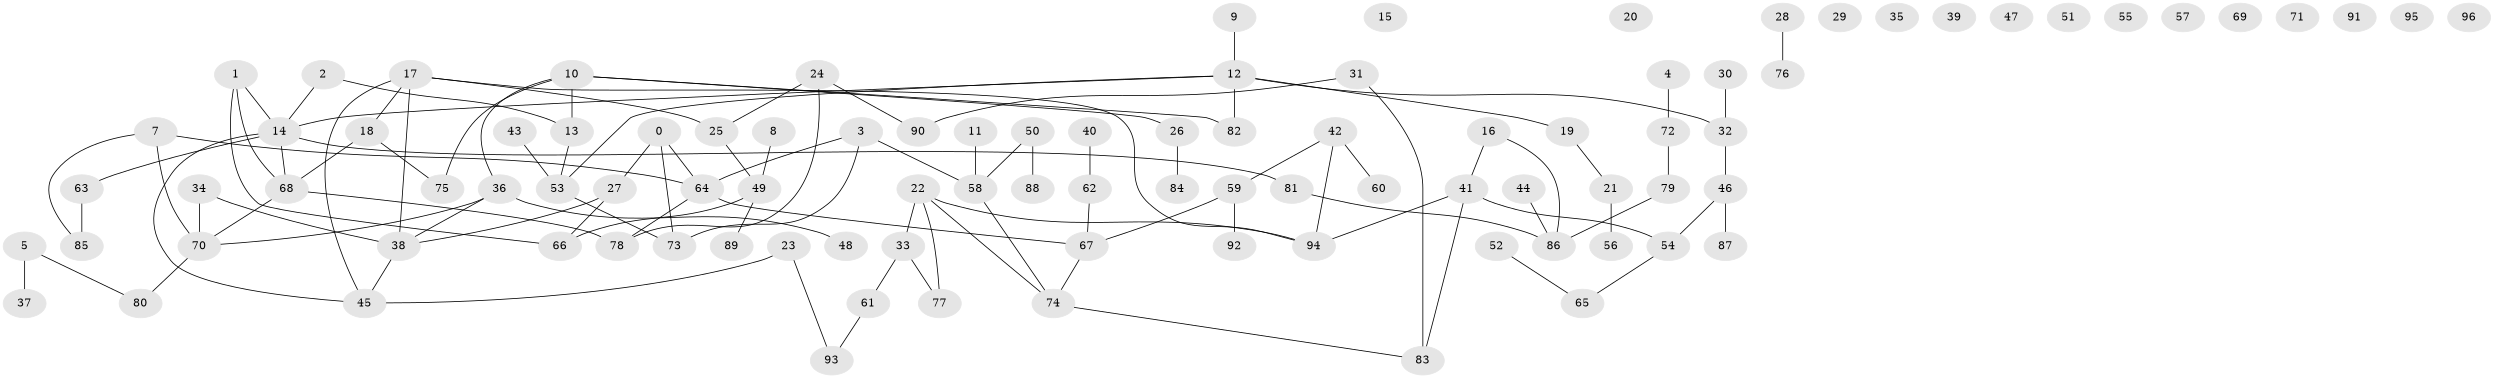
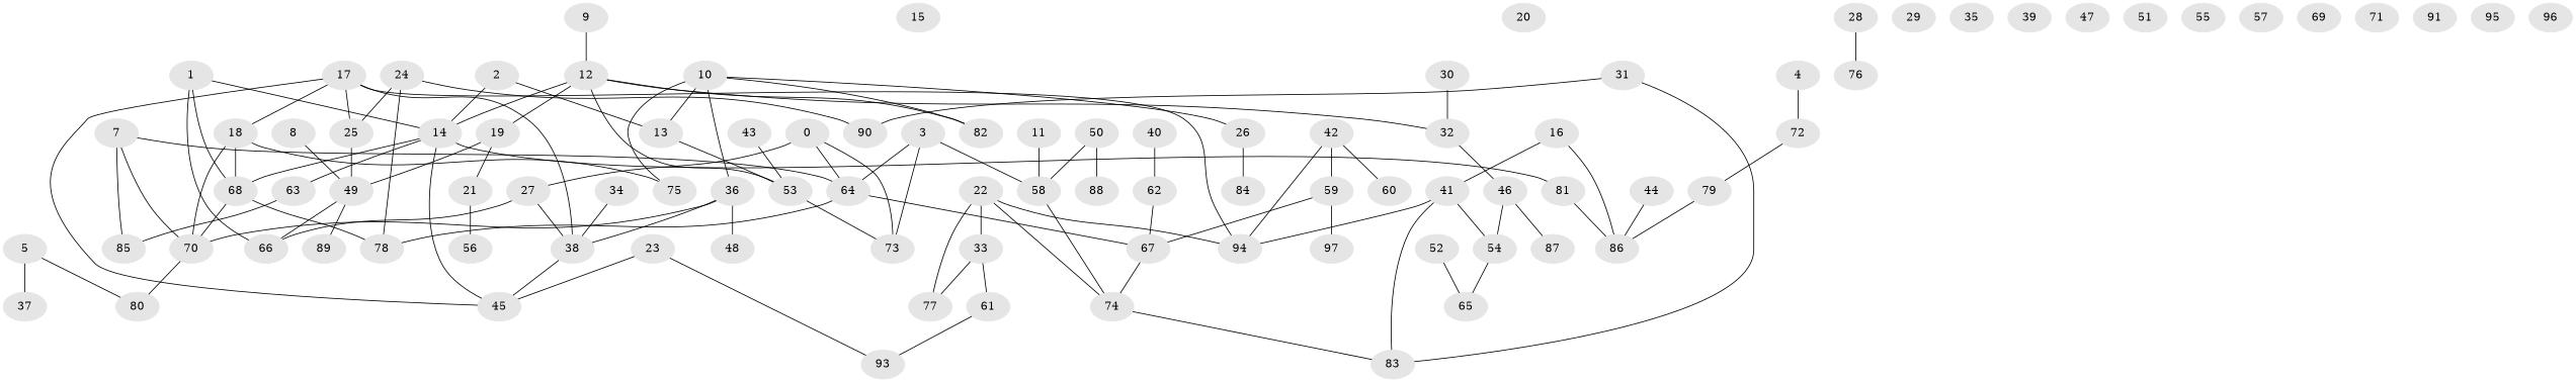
  graph {
    node [color=gray90 style=filled]
    1
    14
    66
    68
    45
    63
    81
    70
    78
    2
    13
    53
    3
    58
    64
    73
    74
    67
    4
    72
    79
    5
    37
    80
    n25 [label=0]
    27
    38
    7
    85
    8
    49
    89
    9
    12
    82
    19
    32
    10
    26
    36
    75
    84
    48
    11
    21
    46
    86
    15
    16
    41
    94
    83
    54
    17
    18
    25
    56
    20
    22
    33
    77
    61
    23
    93
    24
    90
    28
    76
    29
    30
    31
    87
    34
    35
    39
    40
    62
    65
    42
    59
    60
-   92
+   92 [label=97]
    43
    44
    47
    50
    88
    51
    52
    55
    57
    69
    71
    91
    95
    96
    1 -- 14
    1 -- 66
    1 -- 68
    14 -- 68
    14 -- 45
    14 -- 63
    14 -- 81
    68 -- 70
    68 -- 78
    63 -- 85
    81 -- 86
    70 -- 80
    2 -- 14
    2 -- 13
    13 -- 53
    53 -- 73
    3 -- 58
    3 -- 64
    3 -- 73
    58 -- 74
    64 -- 78
    64 -- 67
    74 -- 83
    67 -- 74
    4 -- 72
    72 -- 79
    79 -- 86
    5 -- 37
    5 -- 80
    n25 -- 64
    n25 -- 73
    n25 -- 27
    27 -- 66
    27 -- 38
    38 -- 45
    7 -- 70
    7 -- 64
    7 -- 85
    8 -- 49
    49 -- 66
    49 -- 89
    9 -- 12
    12 -- 14
    12 -- 53
    12 -- 82
    12 -- 19
    12 -- 32
+   19 -- 49
    19 -- 21
    32 -- 46
    10 -- 13
    10 -- 82
    10 -- 26
    10 -- 36
    10 -- 75
    26 -- 84
    36 -- 70
    36 -- 38
    36 -- 48
    11 -- 58
    21 -- 56
    46 -- 54
    46 -- 87
    16 -- 86
    16 -- 41
    41 -- 94
    41 -- 83
    41 -- 54
    54 -- 65
    17 -- 45
    17 -- 38
    17 -- 94
    17 -- 18
    17 -- 25
    18 -- 68
    18 -- 75
    25 -- 49
    22 -- 74
    22 -- 94
    22 -- 33
    22 -- 77
    33 -- 77
    33 -- 61
    61 -- 93
    23 -- 45
    23 -- 93
    24 -- 78
    24 -- 25
    24 -- 90
    28 -- 76
    30 -- 32
    31 -- 83
    31 -- 90
-   34 -- 70
+   18 -- 70
    34 -- 38
    40 -- 62
    62 -- 67
    42 -- 94
    42 -- 59
    42 -- 60
    59 -- 67
    59 -- 92
    43 -- 53
    44 -- 86
    50 -- 58
    50 -- 88
    52 -- 65
  }
